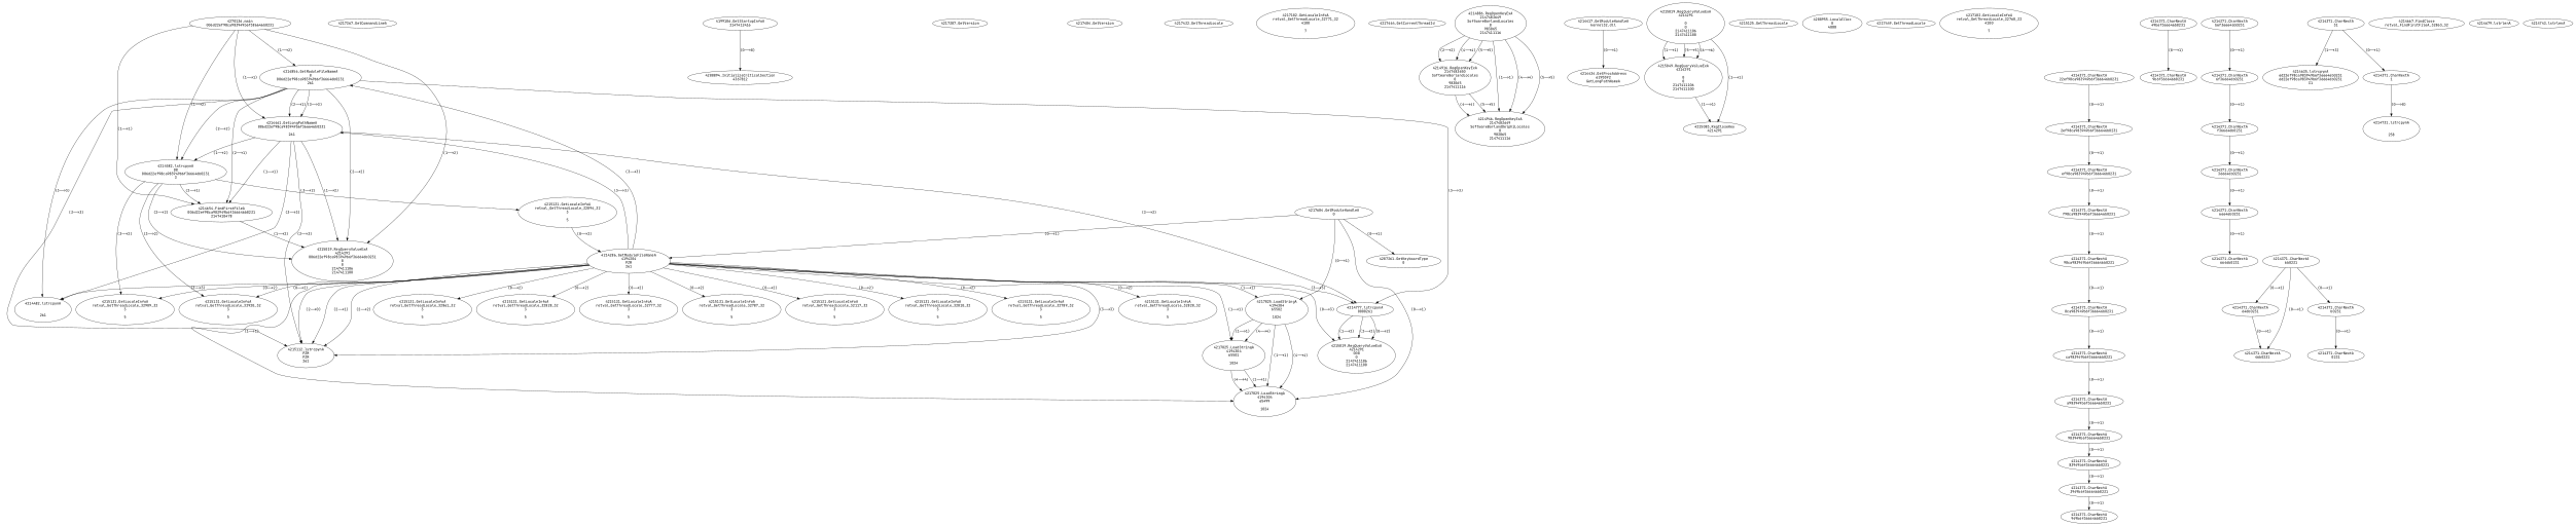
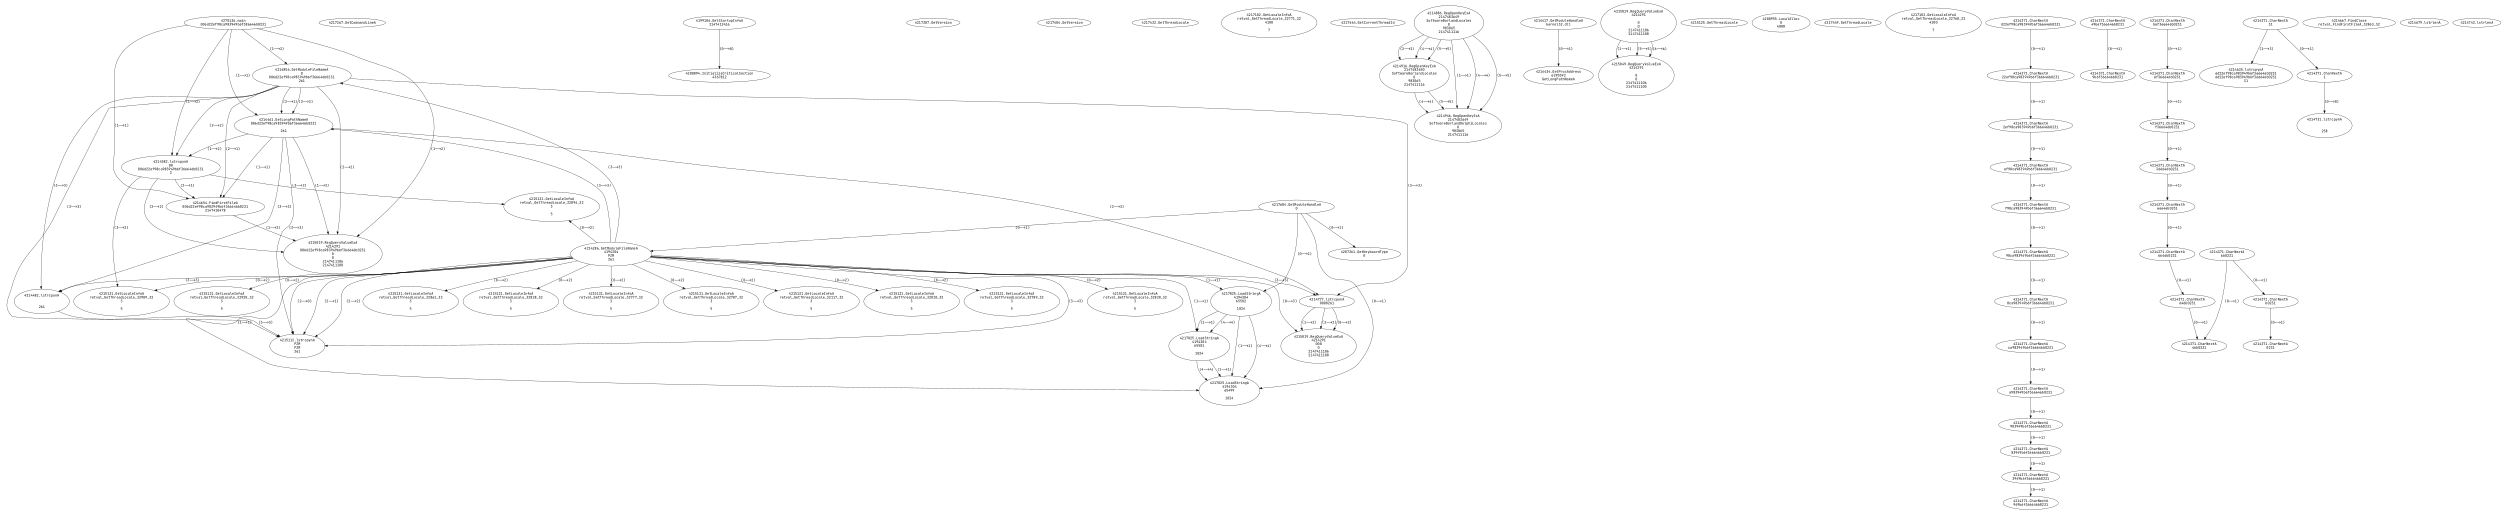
  digraph {
    fontname="JetBrains Mono"
    node [fontname="JetBrains Mono"]
    edge [fontname="JetBrains Mono"]
    n1 [label="4270136.main\n006d22ef98ca983949b6f386646b0231"]
    n2 [label="4214856.GetModuleFileNameA\n0\n006d22ef98ca983949b6f366646b0231\n261"]
    n3 [label="4214461.GetLongPathNameA\n006d22ef98ca983949b6f366646b0231\n\n261"]
    n4 [label="4214582.lstrcpynA\n00\n006d22ef98ca983949b6f366646b0231\n3"]
    n5 [label="4214654.FindFirstFileA\n006d22ef98ca983949b6f366646b0231\n2147410478"]
    n6 [label="4215019.RegQueryValueExA\n4214291\n006d22ef98ca983949b6f366646b0231\n0\n0\n2147411106\n2147411100"]
    n7 [label="4214482.lstrcpynA\n\n\n261"]
    n8 [label="4215112.lstrcpynA\nPZM\nPZM\n261"]
    n9 [label="4214777.lstrcpynA\n0000261"]
    n10 [label="4215131.GetLocaleInfoA\nretval_GetThreadLocale_32909_32\n3\n\n5"]
    n11 [label="4215131.GetLocaleInfoA\nretval_GetThreadLocale_32920_32\n3\n\n5"]
    n12 [label="4215131.GetLocaleInfoA\nretval_GetThreadLocale_32894_32\n3\n\n5"]
    n13 [label="4217684.GetModuleHandleA\n0"]
    n14 [label="4214286.GetModuleFileNameA\n4194304\nPZM\n261"]
    n15 [label="4217025.LoadStringA\n4194304\n65502\n\n1024"]
    n16 [label="4217025.LoadStringA\n4194304\n65499\n\n1024"]
    n17 [label="4207361.GetKeyboardType\n0"]
    n18 [label="4217025.LoadStringA\n4194304\n65501\n\n1024"]
    n19 [label="4215131.GetLocaleInfoA\nretval_GetThreadLocale_32861_32\n3\n\n5"]
    n20 [label="4215131.GetLocaleInfoA\nretval_GetThreadLocale_32828_32\n3\n\n5"]
    n21 [label="4215131.GetLocaleInfoA\nretval_GetThreadLocale_32777_32\n3\n\n5"]
    n22 [label="4215131.GetLocaleInfoA\nretval_GetThreadLocale_32787_32\n3\n\n5"]
    n23 [label="4215131.GetLocaleInfoA\nretval_GetThreadLocale_32117_32\n3\n\n5"]
    n24 [label="4215131.GetLocaleInfoA\nretval_GetThreadLocale_32810_32\n3\n\n5"]
    n25 [label="4215131.GetLocaleInfoA\nretval_GetThreadLocale_32789_32\n3\n\n5"]
    n26 [label="4215131.GetLocaleInfoA\nretval_GetThreadLocale_32820_32\n3\n\n5"]
    n27 [label="4215019.RegQueryValueExA\n4214291\n000\n0\n2147411106\n2147411100"]
    n28 [label="4217367.GetCommandLineA\n"]
    n29 [label="4199106.GetStartupInfoA\n2147412416"]
    n30 [label="4200894.InitializeCriticalSection\n4367812"]
    n31 [label="4217387.GetVersion\n"]
    n32 [label="4217404.GetVersion\n"]
    n33 [label="4217432.GetThreadLocale\n"]
    n34 [label="4217102.GetLocaleInfoA\nretval_GetThreadLocale_32771_32\n4100\n\n7"]
    n35 [label="4217464.GetCurrentThreadId\n"]
    n36 [label="4214886.RegOpenKeyExA\n2147483649\nSoftware\Borland\Locales\n0\n983065\n2147411116"]
    n37 [label="4214916.RegOpenKeyExA\n2147483650\nSoftware\Borland\Locales\n0\n983065\n2147411116"]
    n38 [label="4214946.RegOpenKeyExA\n2147483649\nSoftware\Borland\Delphi\Locales\n0\n983065\n2147411116"]
    n39 [label="4214417.GetModuleHandleA\nkernel32.dll"]
    n40 [label="4214434.GetProcAddress\n6295592\nGetLongPathNameA"]
    n41 [label="4215019.RegQueryValueExA\n4214291\n\n0\n0\n2147411106\n2147411100"]
    n42 [label="4215049.RegQueryValueExA\n4214291\n\n0\n0\n2147411106\n2147411100"]
-   n43 [label="4215083.RegCloseKey\n4214291"]
    n44 [label="4215125.GetThreadLocale\n"]
    n45 [label="4200955.LocalAlloc\n0\n4088"]
    n46 [label="4217449.GetThreadLocale\n"]
    n47 [label="4217102.GetLocaleInfoA\nretval_GetThreadLocale_32768_32\n4100\n\n7"]
+   n48 [label="4214371.CharNextA\nd22ef98ca983949b6f366646b0231"]
    n49 [label="4214371.CharNextA\n22ef98ca983949b6f366646b0231"]
    n50 [label="4214371.CharNextA\n2ef98ca983949b6f366646b0231"]
    n51 [label="4214371.CharNextA\nef98ca983949b6f366646b0231"]
    n52 [label="4214371.CharNextA\nf98ca983949b6f366646b0231"]
    n53 [label="4214371.CharNextA\n98ca983949b6f366646b0231"]
    n54 [label="4214371.CharNextA\n8ca983949b6f366646b0231"]
    n55 [label="4214371.CharNextA\nca983949b6f366646b0231"]
    n56 [label="4214371.CharNextA\na983949b6f366646b0231"]
    n57 [label="4214371.CharNextA\n983949b6f366646b0231"]
    n58 [label="4214371.CharNextA\n83949b6f366646b0231"]
    n59 [label="4214371.CharNextA\n3949b6f366646b0231"]
    n60 [label="4214371.CharNextA\n949b6f366646b0231"]
    n61 [label="4214371.CharNextA\n49b6f366646b0231"]
    n62 [label="4214371.CharNextA\n9b6f366646b0231"]
    n63 [label="4214371.CharNextA\nb6f366646b0231"]
    n64 [label="4214371.CharNextA\n6f366646b0231"]
    n65 [label="4214371.CharNextA\nf366646b0231"]
    n66 [label="4214371.CharNextA\n366646b0231"]
    n67 [label="4214371.CharNextA\n66646b0231"]
    n68 [label="4214371.CharNextA\n6646b0231"]
    n69 [label="4214371.CharNextA\n646b0231"]
    n70 [label="4214371.CharNextA\n46b0231"]
    n71 [label="4214371.CharNextA\n6b0231"]
    n72 [label="4214371.CharNextA\nb0231"]
    n73 [label="4214371.CharNextA\n0231"]
    n74 [label="4214371.CharNextA\n31"]
    n75 [label="4214635.lstrcpynA\n6d22ef98ca983949b6f366646b0231\n6d22ef98ca983949b6f366646b0231\n31"]
    n76 [label="4214371.CharNextA\n1"]
    n77 [label="4214731.lstrcpynA\n\n\n258"]
    n78 [label="4214667.FindClose\nretval_FindFirstFileA_32863_32"]
    n79 [label="4214679.lstrlenA\n"]
    n80 [label="4214743.lstrlenA\n"]
    n1 -> n2 [label="(1-->2)"]
    n1 -> n3 [label="(1-->1)"]
    n1 -> n4 [label="(1-->2)"]
    n1 -> n5 [label="(1-->1)"]
    n1 -> n6 [label="(1-->2)"]
    n2 -> n3 [label="(2-->1)"]
    n2 -> n3 [label="(3-->3)"]
    n2 -> n4 [label="(2-->2)"]
    n2 -> n5 [label="(2-->1)"]
    n2 -> n6 [label="(2-->2)"]
    n2 -> n7 [label="(3-->3)"]
    n2 -> n8 [label="(3-->3)"]
    n2 -> n9 [label="(3-->3)"]
    n3 -> n4 [label="(1-->2)"]
    n3 -> n5 [label="(1-->1)"]
    n3 -> n6 [label="(1-->2)"]
    n3 -> n7 [label="(3-->3)"]
    n3 -> n8 [label="(3-->3)"]
    n3 -> n9 [label="(3-->3)"]
    n4 -> n5 [label="(2-->1)"]
    n4 -> n6 [label="(2-->2)"]
    n4 -> n10 [label="(3-->2)"]
-   n4 -> n11 [label="(3-->2)"]
    n4 -> n12 [label="(3-->2)"]
    n5 -> n6 [label="(1-->2)"]
+   n7 -> n8 [label="(3-->3)"]
    n9 -> n27 [label="(1-->2)"]
    n9 -> n27 [label="(2-->2)"]
    n9 -> n27 [label="(0-->2)"]
    n13 -> n14 [label="(0-->1)"]
    n13 -> n15 [label="(0-->1)"]
    n13 -> n16 [label="(0-->1)"]
    n13 -> n17 [label="(0-->1)"]
    n14 -> n2 [label="(3-->3)"]
    n14 -> n3 [label="(3-->3)"]
    n14 -> n7 [label="(3-->3)"]
    n14 -> n8 [label="(2-->1)"]
    n14 -> n8 [label="(2-->2)"]
    n14 -> n8 [label="(3-->3)"]
    n14 -> n8 [label="(2-->0)"]
    n14 -> n9 [label="(3-->3)"]
    n14 -> n10 [label="(0-->2)"]
    n14 -> n11 [label="(0-->2)"]
-   n12 -> n14 [label="(0-->2)"]
+   n14 -> n12 [label="(0-->2)"]
    n14 -> n15 [label="(1-->1)"]
    n14 -> n16 [label="(1-->1)"]
    n14 -> n18 [label="(1-->1)"]
    n14 -> n19 [label="(0-->2)"]
    n14 -> n20 [label="(0-->2)"]
    n14 -> n21 [label="(0-->2)"]
    n14 -> n22 [label="(0-->2)"]
    n14 -> n23 [label="(0-->2)"]
    n14 -> n24 [label="(0-->2)"]
    n14 -> n25 [label="(0-->2)"]
    n14 -> n26 [label="(0-->2)"]
    n14 -> n27 [label="(0-->3)"]
    n15 -> n16 [label="(1-->1)"]
    n15 -> n16 [label="(4-->4)"]
    n15 -> n18 [label="(1-->1)"]
    n15 -> n18 [label="(4-->4)"]
    n18 -> n16 [label="(1-->1)"]
    n18 -> n16 [label="(4-->4)"]
    n29 -> n30 [label="(0-->0)"]
    n36 -> n37 [label="(2-->2)"]
    n36 -> n37 [label="(4-->4)"]
    n36 -> n37 [label="(5-->5)"]
    n36 -> n38 [label="(1-->1)"]
    n36 -> n38 [label="(4-->4)"]
    n36 -> n38 [label="(5-->5)"]
    n37 -> n38 [label="(4-->4)"]
    n37 -> n38 [label="(5-->5)"]
    n39 -> n40 [label="(0-->1)"]
    n41 -> n42 [label="(1-->1)"]
    n41 -> n42 [label="(5-->5)"]
    n41 -> n42 [label="(6-->6)"]
-   n41 -> n43 [label="(1-->1)"]
-   n42 -> n43 [label="(1-->1)"]
+   n48 -> n49 [label="(0-->1)"]
    n49 -> n50 [label="(0-->1)"]
    n50 -> n51 [label="(0-->1)"]
    n51 -> n52 [label="(0-->1)"]
    n52 -> n53 [label="(0-->1)"]
    n53 -> n54 [label="(0-->1)"]
    n54 -> n55 [label="(0-->1)"]
    n55 -> n56 [label="(0-->1)"]
    n56 -> n57 [label="(0-->1)"]
    n57 -> n58 [label="(0-->1)"]
    n58 -> n59 [label="(0-->1)"]
    n59 -> n60 [label="(0-->1)"]
    n61 -> n62 [label="(0-->1)"]
    n63 -> n64 [label="(0-->1)"]
    n64 -> n65 [label="(0-->1)"]
    n65 -> n66 [label="(0-->1)"]
    n66 -> n67 [label="(0-->1)"]
    n67 -> n68 [label="(0-->1)"]
-   n71 -> n69 [label="(0-->1)"]
+   n68 -> n69 [label="(0-->1)"]
    n69 -> n70 [label="(0-->1)"]
    n71 -> n70 [label="(0-->1)"]
    n71 -> n72 [label="(0-->1)"]
    n72 -> n73 [label="(0-->1)"]
    n74 -> n75 [label="(1-->3)"]
    n74 -> n76 [label="(0-->1)"]
    n76 -> n77 [label="(0-->0)"]
  }
